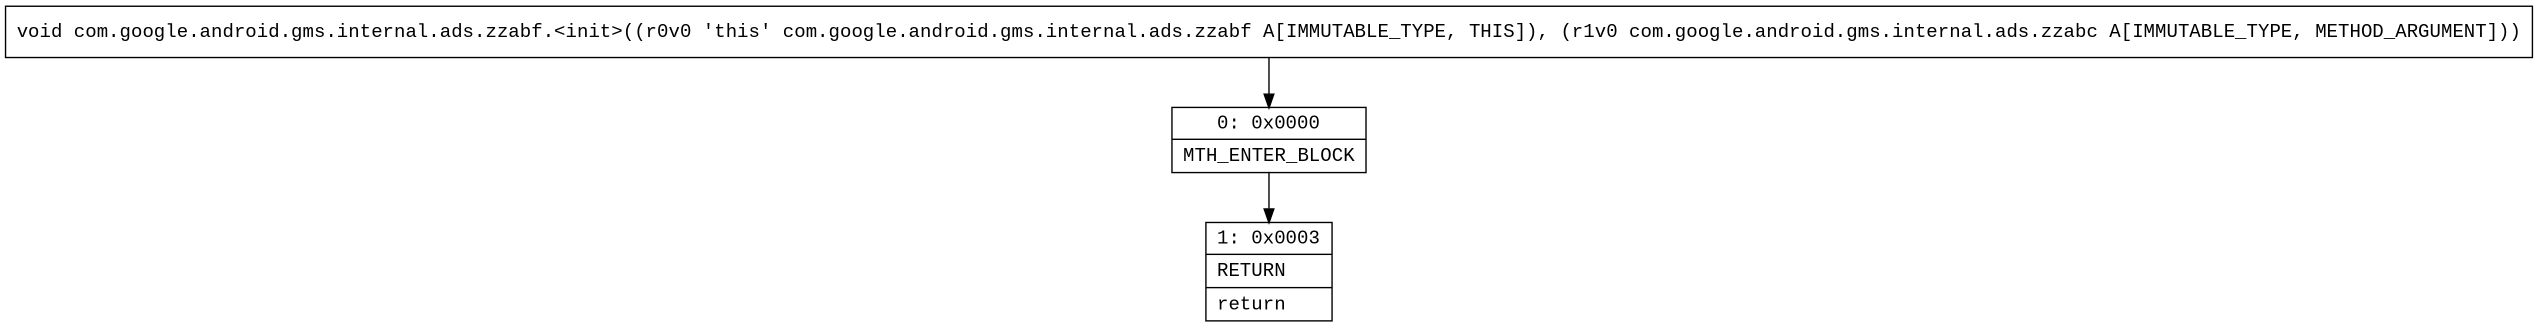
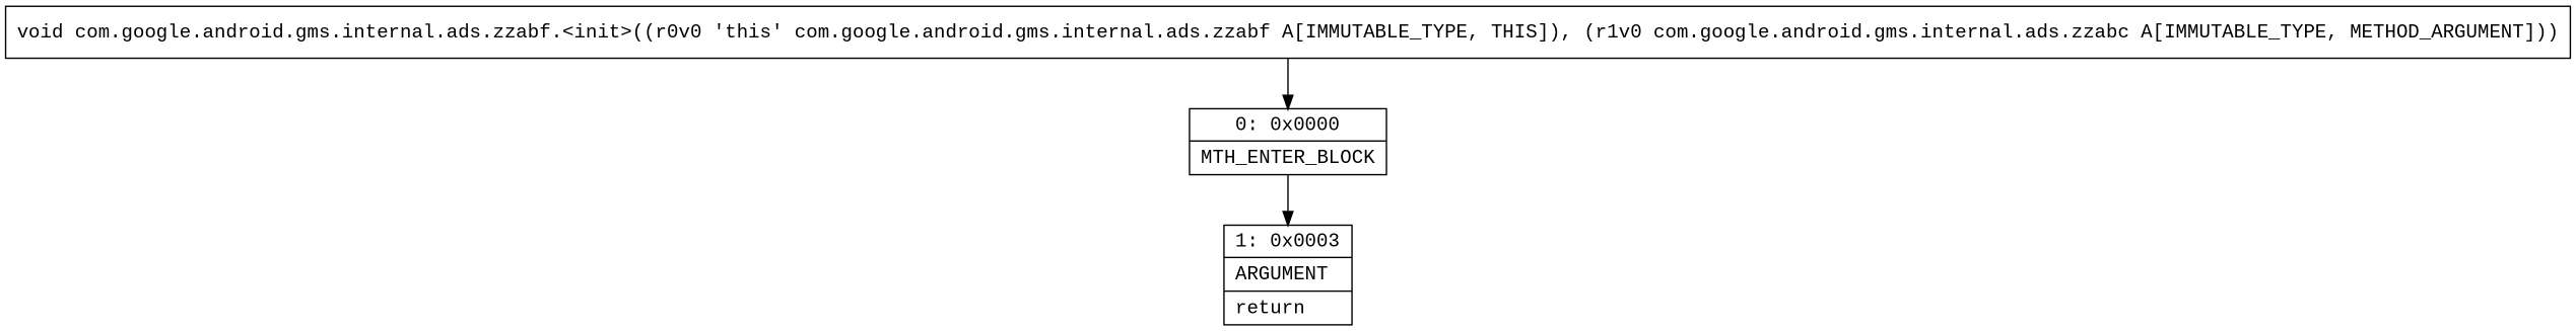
  digraph {
    fontname="Liberation Mono"
    node [shape=record fontname="Liberation Mono"]
    edge [fontname="Liberation Mono"]
    n1 [label="{0\:\ 0x0000|MTH_ENTER_BLOCK\l}"]
-   n2 [label="{1\:\ 0x0003|RETURN\l|return\l}"]
+   n2 [label="{1\:\ 0x0003|ARGUMENT\l|return\l}"]
    n3 [label="{void com.google.android.gms.internal.ads.zzabf.\<init\>((r0v0 'this' com.google.android.gms.internal.ads.zzabf A[IMMUTABLE_TYPE, THIS]), (r1v0 com.google.android.gms.internal.ads.zzabc A[IMMUTABLE_TYPE, METHOD_ARGUMENT])) }"]
    n1 -> n2
    n3 -> n1
  }
